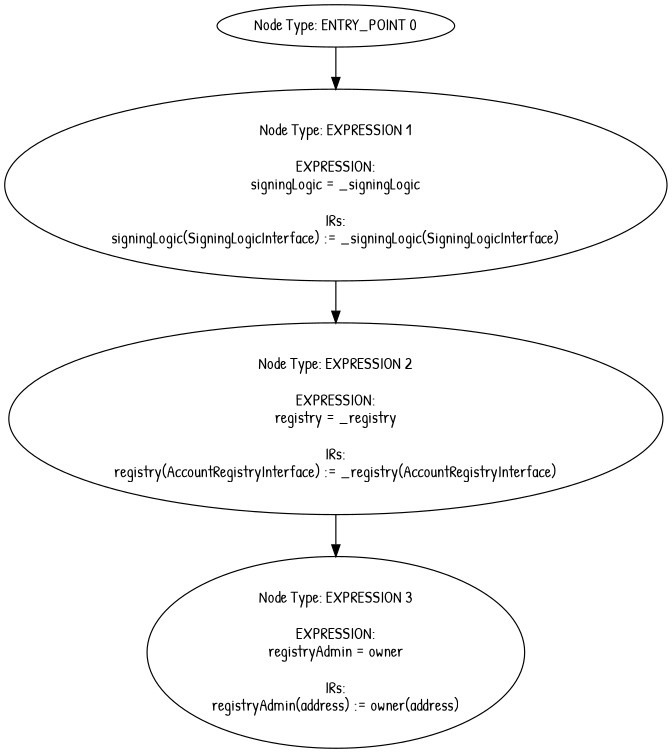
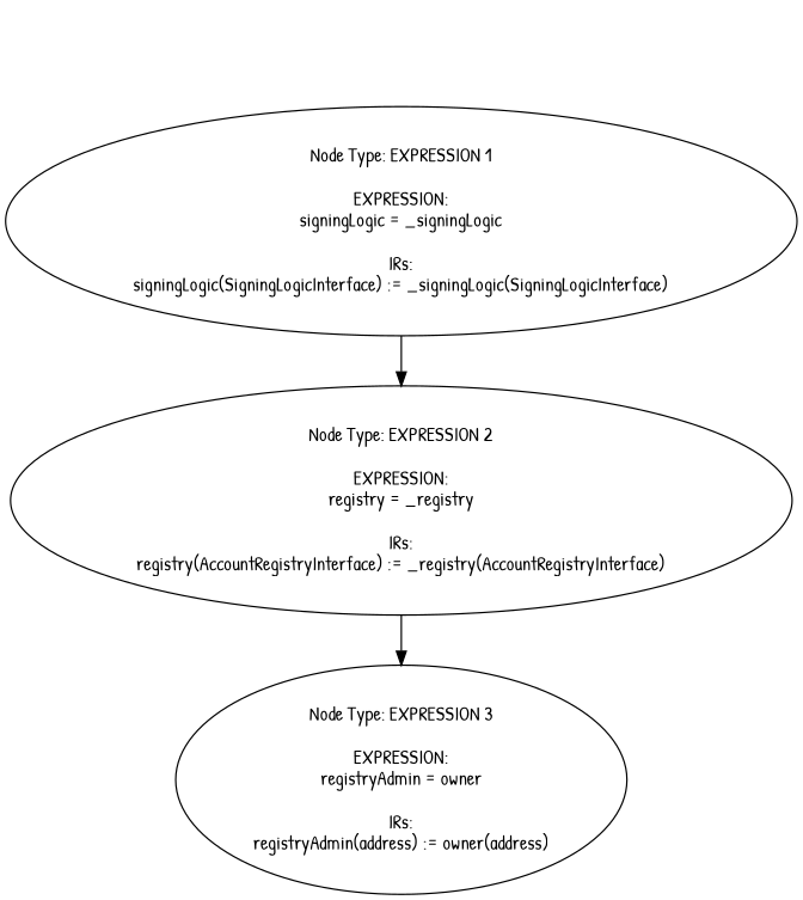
  digraph {
    fontname="Patrick Hand"
    node [fontname="Patrick Hand"]
    edge [fontname="Patrick Hand"]
-   n1 [label="Node Type: ENTRY_POINT 0\n"]
    n2 [label="Node Type: EXPRESSION 1\n\nEXPRESSION:\nsigningLogic = _signingLogic\n\nIRs:\nsigningLogic(SigningLogicInterface) := _signingLogic(SigningLogicInterface)"]
    n3 [label="Node Type: EXPRESSION 2\n\nEXPRESSION:\nregistry = _registry\n\nIRs:\nregistry(AccountRegistryInterface) := _registry(AccountRegistryInterface)"]
    n4 [label="Node Type: EXPRESSION 3\n\nEXPRESSION:\nregistryAdmin = owner\n\nIRs:\nregistryAdmin(address) := owner(address)"]
-   n1 -> n2
    n2 -> n3
    n3 -> n4
  }
